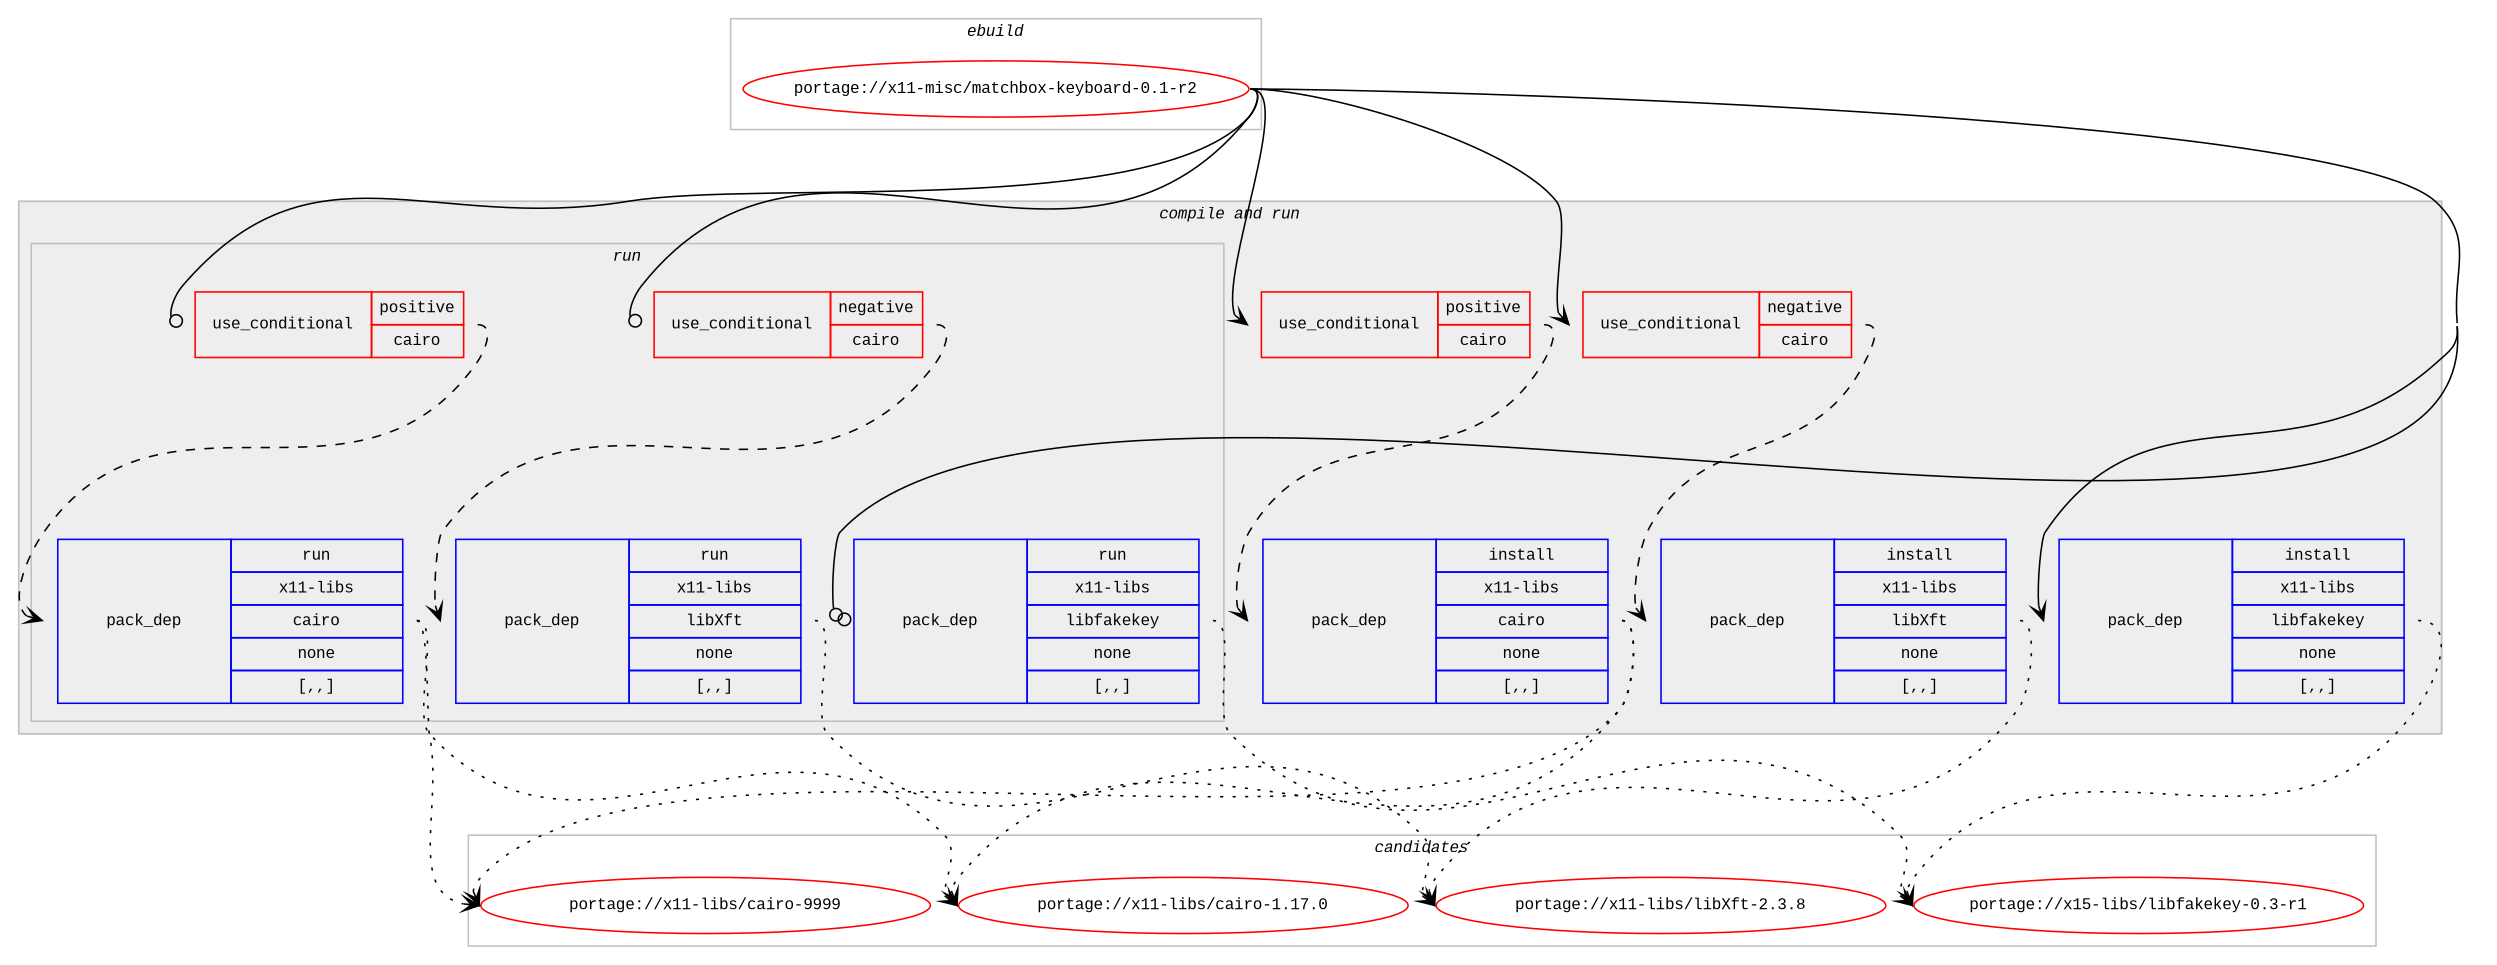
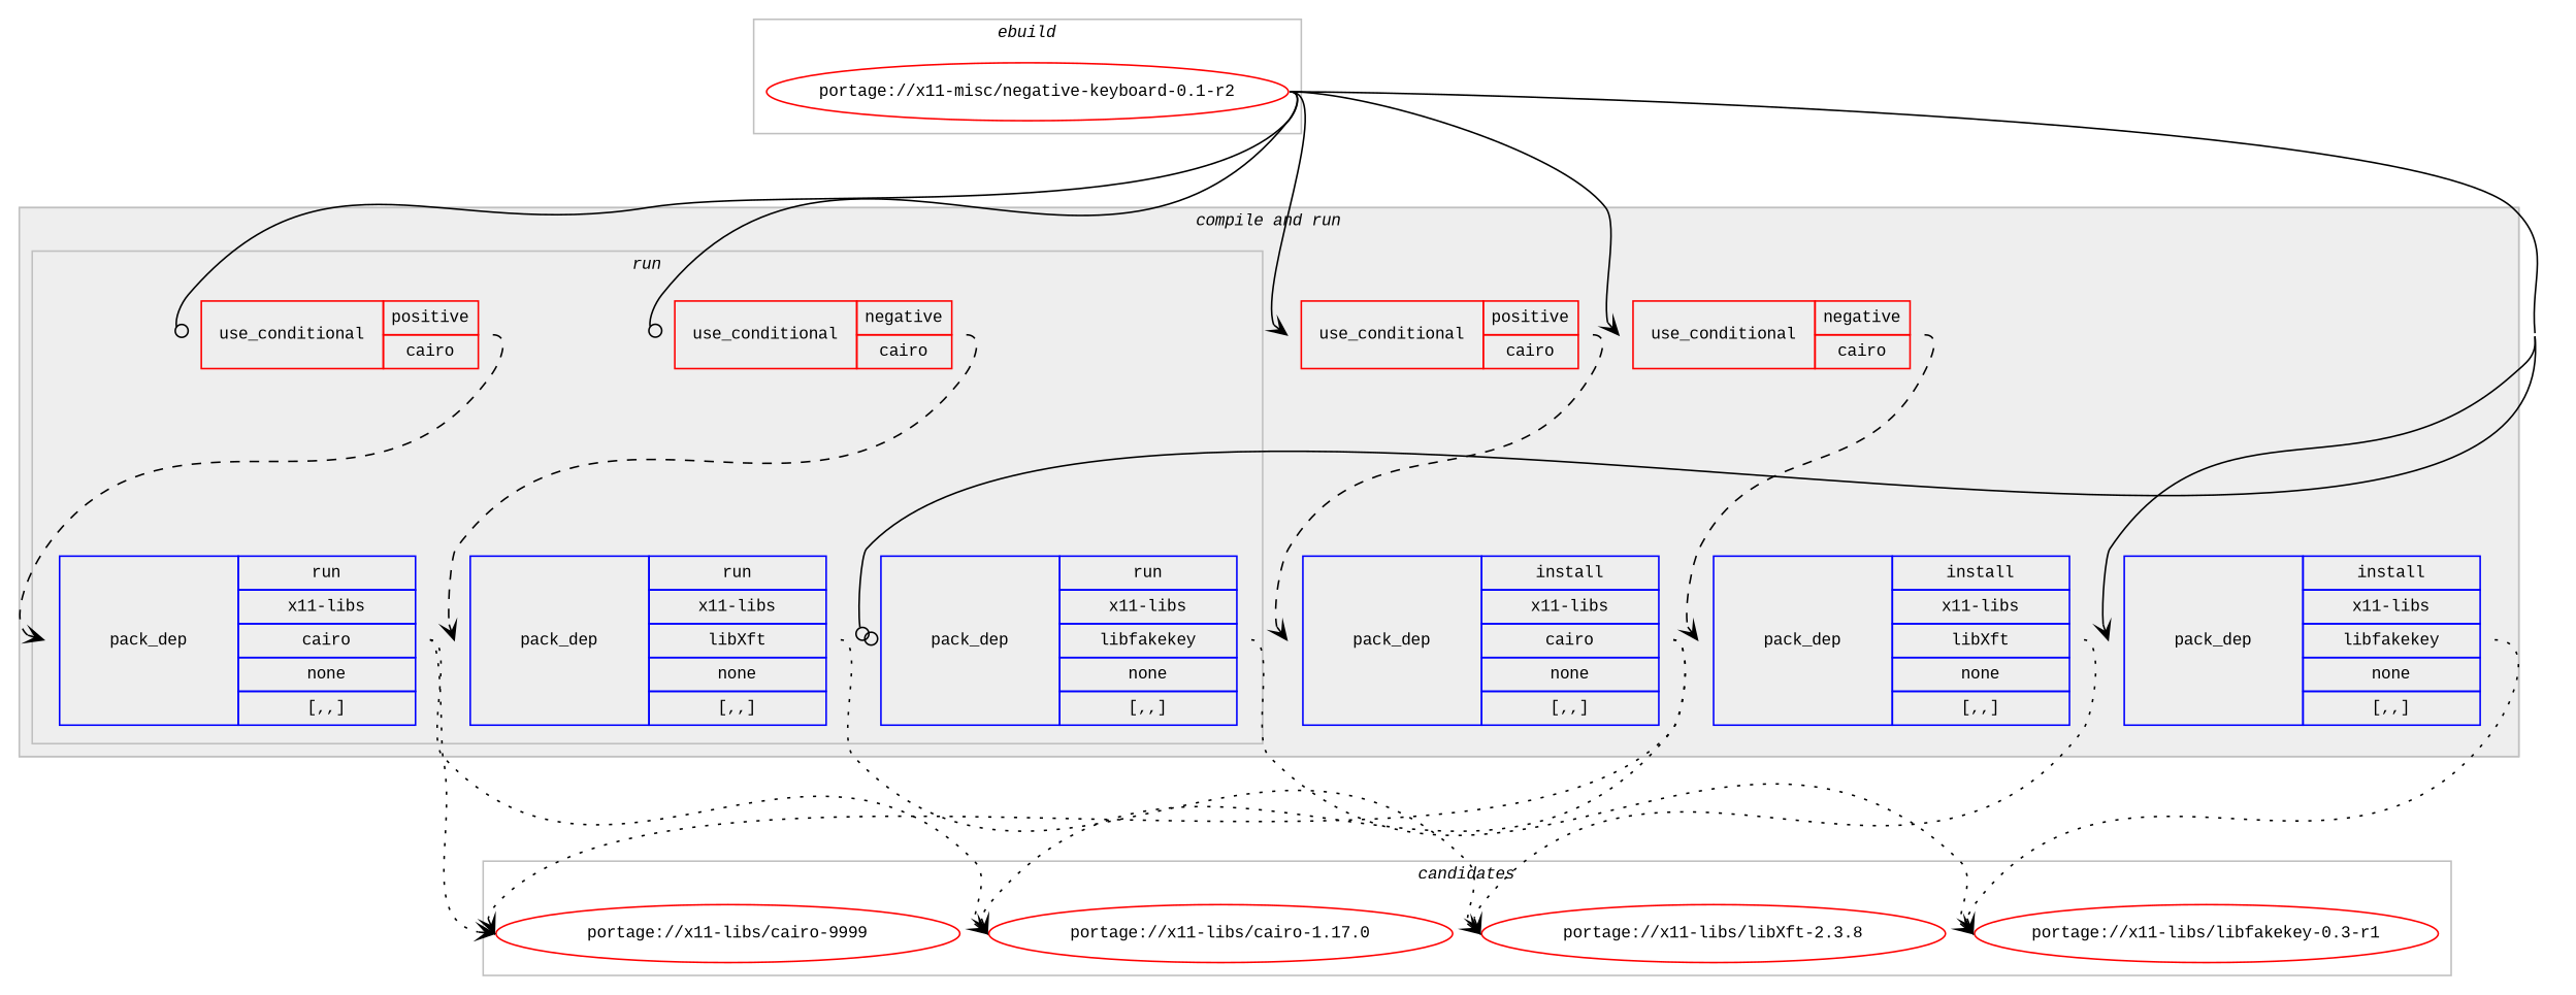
  digraph {
    compound=true
    concentrate=true
    fontname="Liberation Mono"
    fontsize=10
    newrank=true
    rankdir=TB
    ranksep=1.5
    node [color=red fontname="Liberation Mono" fontsize=10 shape=none]
    edge [arrowhead=vee fontname="Liberation Mono" headport=w style=dotted tailport=e weight=20]
-   n1 [label="portage://x11-misc/matchbox-keyboard-0.1-r2" width=4 shape=""]
+   n1 [label="portage://x11-misc/negative-keyboard-0.1-r2" width=4 shape=""]
    n2 [color=blue label=<<TABLE BORDER="0" CELLBORDER="1" CELLSPACING="0" CELLPADDING="4" WIDTH="220"><TR><TD ROWSPAN="6" CELLPADDING="30">pack_dep</TD></TR><TR><TD WIDTH="110">install</TD></TR><TR><TD>x11-libs</TD></TR><TR><TD>libXft</TD></TR><TR><TD>none</TD></TR><TR><TD>[,,]</TD></TR></TABLE>>]
    n3 [label=<<TABLE BORDER="0" CELLBORDER="1" CELLSPACING="0" CELLPADDING="4"><TR><TD ROWSPAN="3" CELLPADDING="10">use_conditional</TD></TR><TR><TD>negative</TD></TR><TR><TD>cairo</TD></TR></TABLE>>]
    n4 [color=blue label=<<TABLE BORDER="0" CELLBORDER="1" CELLSPACING="0" CELLPADDING="4" WIDTH="220"><TR><TD ROWSPAN="6" CELLPADDING="30">pack_dep</TD></TR><TR><TD WIDTH="110">install</TD></TR><TR><TD>x11-libs</TD></TR><TR><TD>cairo</TD></TR><TR><TD>none</TD></TR><TR><TD>[,,]</TD></TR></TABLE>>]
    n5 [label=<<TABLE BORDER="0" CELLBORDER="1" CELLSPACING="0" CELLPADDING="4"><TR><TD ROWSPAN="3" CELLPADDING="10">use_conditional</TD></TR><TR><TD>positive</TD></TR><TR><TD>cairo</TD></TR></TABLE>>]
    n6 [color=blue label=<<TABLE BORDER="0" CELLBORDER="1" CELLSPACING="0" CELLPADDING="4" WIDTH="220"><TR><TD ROWSPAN="6" CELLPADDING="30">pack_dep</TD></TR><TR><TD WIDTH="110">install</TD></TR><TR><TD>x11-libs</TD></TR><TR><TD>libfakekey</TD></TR><TR><TD>none</TD></TR><TR><TD>[,,]</TD></TR></TABLE>>]
    n7 [color=blue label=<<TABLE BORDER="0" CELLBORDER="1" CELLSPACING="0" CELLPADDING="4" WIDTH="220"><TR><TD ROWSPAN="6" CELLPADDING="30">pack_dep</TD></TR><TR><TD WIDTH="110">run</TD></TR><TR><TD>x11-libs</TD></TR><TR><TD>libXft</TD></TR><TR><TD>none</TD></TR><TR><TD>[,,]</TD></TR></TABLE>>]
    n8 [label=<<TABLE BORDER="0" CELLBORDER="1" CELLSPACING="0" CELLPADDING="4"><TR><TD ROWSPAN="3" CELLPADDING="10">use_conditional</TD></TR><TR><TD>negative</TD></TR><TR><TD>cairo</TD></TR></TABLE>>]
    n9 [color=blue label=<<TABLE BORDER="0" CELLBORDER="1" CELLSPACING="0" CELLPADDING="4" WIDTH="220"><TR><TD ROWSPAN="6" CELLPADDING="30">pack_dep</TD></TR><TR><TD WIDTH="110">run</TD></TR><TR><TD>x11-libs</TD></TR><TR><TD>cairo</TD></TR><TR><TD>none</TD></TR><TR><TD>[,,]</TD></TR></TABLE>>]
    n10 [label=<<TABLE BORDER="0" CELLBORDER="1" CELLSPACING="0" CELLPADDING="4"><TR><TD ROWSPAN="3" CELLPADDING="10">use_conditional</TD></TR><TR><TD>positive</TD></TR><TR><TD>cairo</TD></TR></TABLE>>]
    n11 [color=blue label=<<TABLE BORDER="0" CELLBORDER="1" CELLSPACING="0" CELLPADDING="4" WIDTH="220"><TR><TD ROWSPAN="6" CELLPADDING="30">pack_dep</TD></TR><TR><TD WIDTH="110">run</TD></TR><TR><TD>x11-libs</TD></TR><TR><TD>libfakekey</TD></TR><TR><TD>none</TD></TR><TR><TD>[,,]</TD></TR></TABLE>>]
    n12 [label="portage://x11-libs/libXft-2.3.8" width=4 shape=""]
    n13 [label="portage://x11-libs/cairo-9999" width=4 shape=""]
    n14 [label="portage://x11-libs/cairo-1.17.0" width=4 shape=""]
-   n15 [label="portage://x15-libs/libfakekey-0.3-r1" width=4 shape=""]
+   n15 [label="portage://x11-libs/libfakekey-0.3-r1" width=4 shape=""]
    subgraph cluster_1 {
      color=gray
      label=<<i>ebuild</i>>
      n1
    }
    subgraph cluster_2 {
      color=gray
      label=<<i>dependencies</i>>
      subgraph cluster_3 {
        color=gray
        fillcolor="#eeeeee"
        label=<<i>compile</i>>
        style=filled
        subgraph sub_4 {
          color=gray
          fillcolor="#eeeeee"
          label=<<i>compile</i>>
          style=filled
          n3
          subgraph sub_5 {
            color=gray
            fillcolor="#eeeeee"
            label=<<i>compile</i>>
            style=filled
            n2
          }
        }
        subgraph sub_6 {
          color=gray
          fillcolor="#eeeeee"
          label=<<i>compile</i>>
          style=filled
          n5
          subgraph sub_7 {
            color=gray
            fillcolor="#eeeeee"
            label=<<i>compile</i>>
            style=filled
            n4
          }
        }
        subgraph sub_8 {
          color=gray
          fillcolor="#eeeeee"
          label=<<i>compile</i>>
          style=filled
          n6
        }
      }
      subgraph cluster_9 {
        color=gray
        fillcolor="#eeeeee"
        label=<<i>compile and run</i>>
        style=filled
      }
      subgraph cluster_10 {
        color=gray
        fillcolor="#eeeeee"
        label=<<i>run</i>>
        style=filled
        subgraph sub_11 {
          color=gray
          fillcolor="#eeeeee"
          label=<<i>run</i>>
          style=filled
          n8
          subgraph sub_12 {
            color=gray
            fillcolor="#eeeeee"
            label=<<i>run</i>>
            style=filled
            n7
          }
        }
        subgraph sub_13 {
          color=gray
          fillcolor="#eeeeee"
          label=<<i>run</i>>
          style=filled
          n10
          subgraph sub_14 {
            color=gray
            fillcolor="#eeeeee"
            label=<<i>run</i>>
            style=filled
            n9
          }
        }
        subgraph sub_15 {
          color=gray
          fillcolor="#eeeeee"
          label=<<i>run</i>>
          style=filled
          n11
        }
      }
    }
    subgraph cluster_16 {
      color=gray
      label=<<i>candidates</i>>
      rank=same
      subgraph sub_17 {
        color=black
        label=<<i>candidates</i>>
        nodesep=1
        rank=same
        n12
      }
      subgraph sub_18 {
        color=black
        label=<<i>candidates</i>>
        nodesep=1
        rank=same
        n13
        n14
      }
      subgraph sub_19 {
        color=black
        label=<<i>candidates</i>>
        nodesep=1
        rank=same
        n15
      }
      subgraph sub_20 {
        color=black
        label=<<i>candidates</i>>
        nodesep=1
        rank=same
        n12
      }
      subgraph sub_21 {
        color=black
        label=<<i>candidates</i>>
        nodesep=1
        rank=same
        n13
        n14
      }
      subgraph sub_22 {
        color=black
        label=<<i>candidates</i>>
        nodesep=1
        rank=same
        n15
      }
    }
    n1 -> n3 [style=solid]
    n1 -> n5 [style=solid]
    n1 -> n6 [style=solid]
    n1 -> n8 [arrowhead=odot style=solid]
    n1 -> n10 [arrowhead=odot style=solid]
    n1 -> n11 [arrowhead=odot style=solid]
    n2 -> n12 [weight=100]
    n3 -> n2 [style=dashed]
    n4 -> n13 [weight=100]
    n4 -> n14 [weight=100]
    n5 -> n4 [style=dashed]
    n6 -> n15 [weight=100]
    n7 -> n12 [weight=100]
    n8 -> n7 [style=dashed]
    n9 -> n13 [weight=100]
    n9 -> n14 [weight=100]
    n10 -> n9 [style=dashed]
    n11 -> n15 [weight=100]
  }
